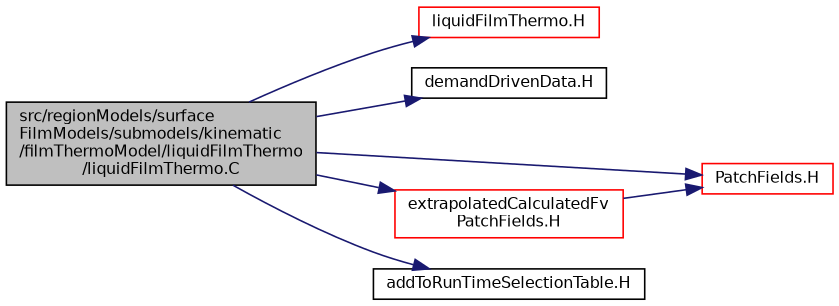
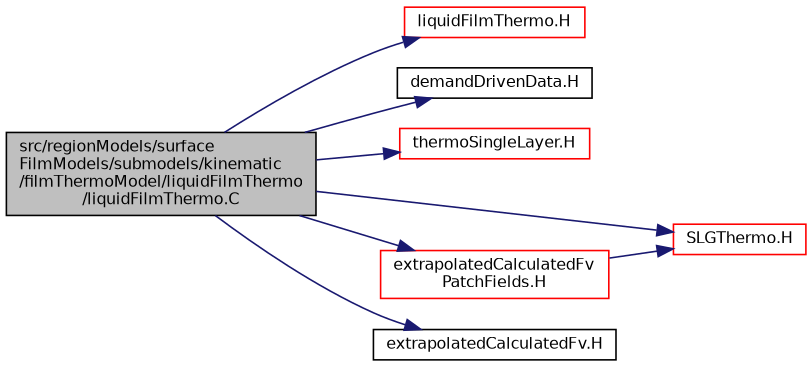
  digraph {
    rankdir=LR
    node [color=red fontname=Helvetica fontsize=10 shape=record]
    edge [color=midnightblue fontname=Helvetica fontsize=10 labelfontname=Helvetica labelfontsize=10 style=solid]
    n1 [color=black fillcolor=grey75 fontcolor=black height=0.2 label="src/regionModels/surface\lFilmModels/submodels/kinematic\l/filmThermoModel/liquidFilmThermo\l/liquidFilmThermo.C" style=filled width=0.4]
    n2 [height=0.2 label="liquidFilmThermo.H" width=0.4]
    n3 [color=black height=0.2 label="demandDrivenData.H" width=0.4]
-   n5 [height=0.2 label="PatchFields.H" width=0.4]
+   n4 [height=0.2 label="thermoSingleLayer.H" width=0.4]
+   n5 [height=0.2 label="SLGThermo.H" width=0.4]
    n6 [height=0.2 label="extrapolatedCalculatedFv\lPatchFields.H" width=0.4]
-   n7 [color=black height=0.2 label="addToRunTimeSelectionTable.H" width=0.4]
+   n7 [color=black height=0.2 label="extrapolatedCalculatedFv.H" width=0.4]
    n1 -> n2
    n1 -> n3
+   n1 -> n4
    n1 -> n5
    n1 -> n6
    n1 -> n7
    n6 -> n5
  }
